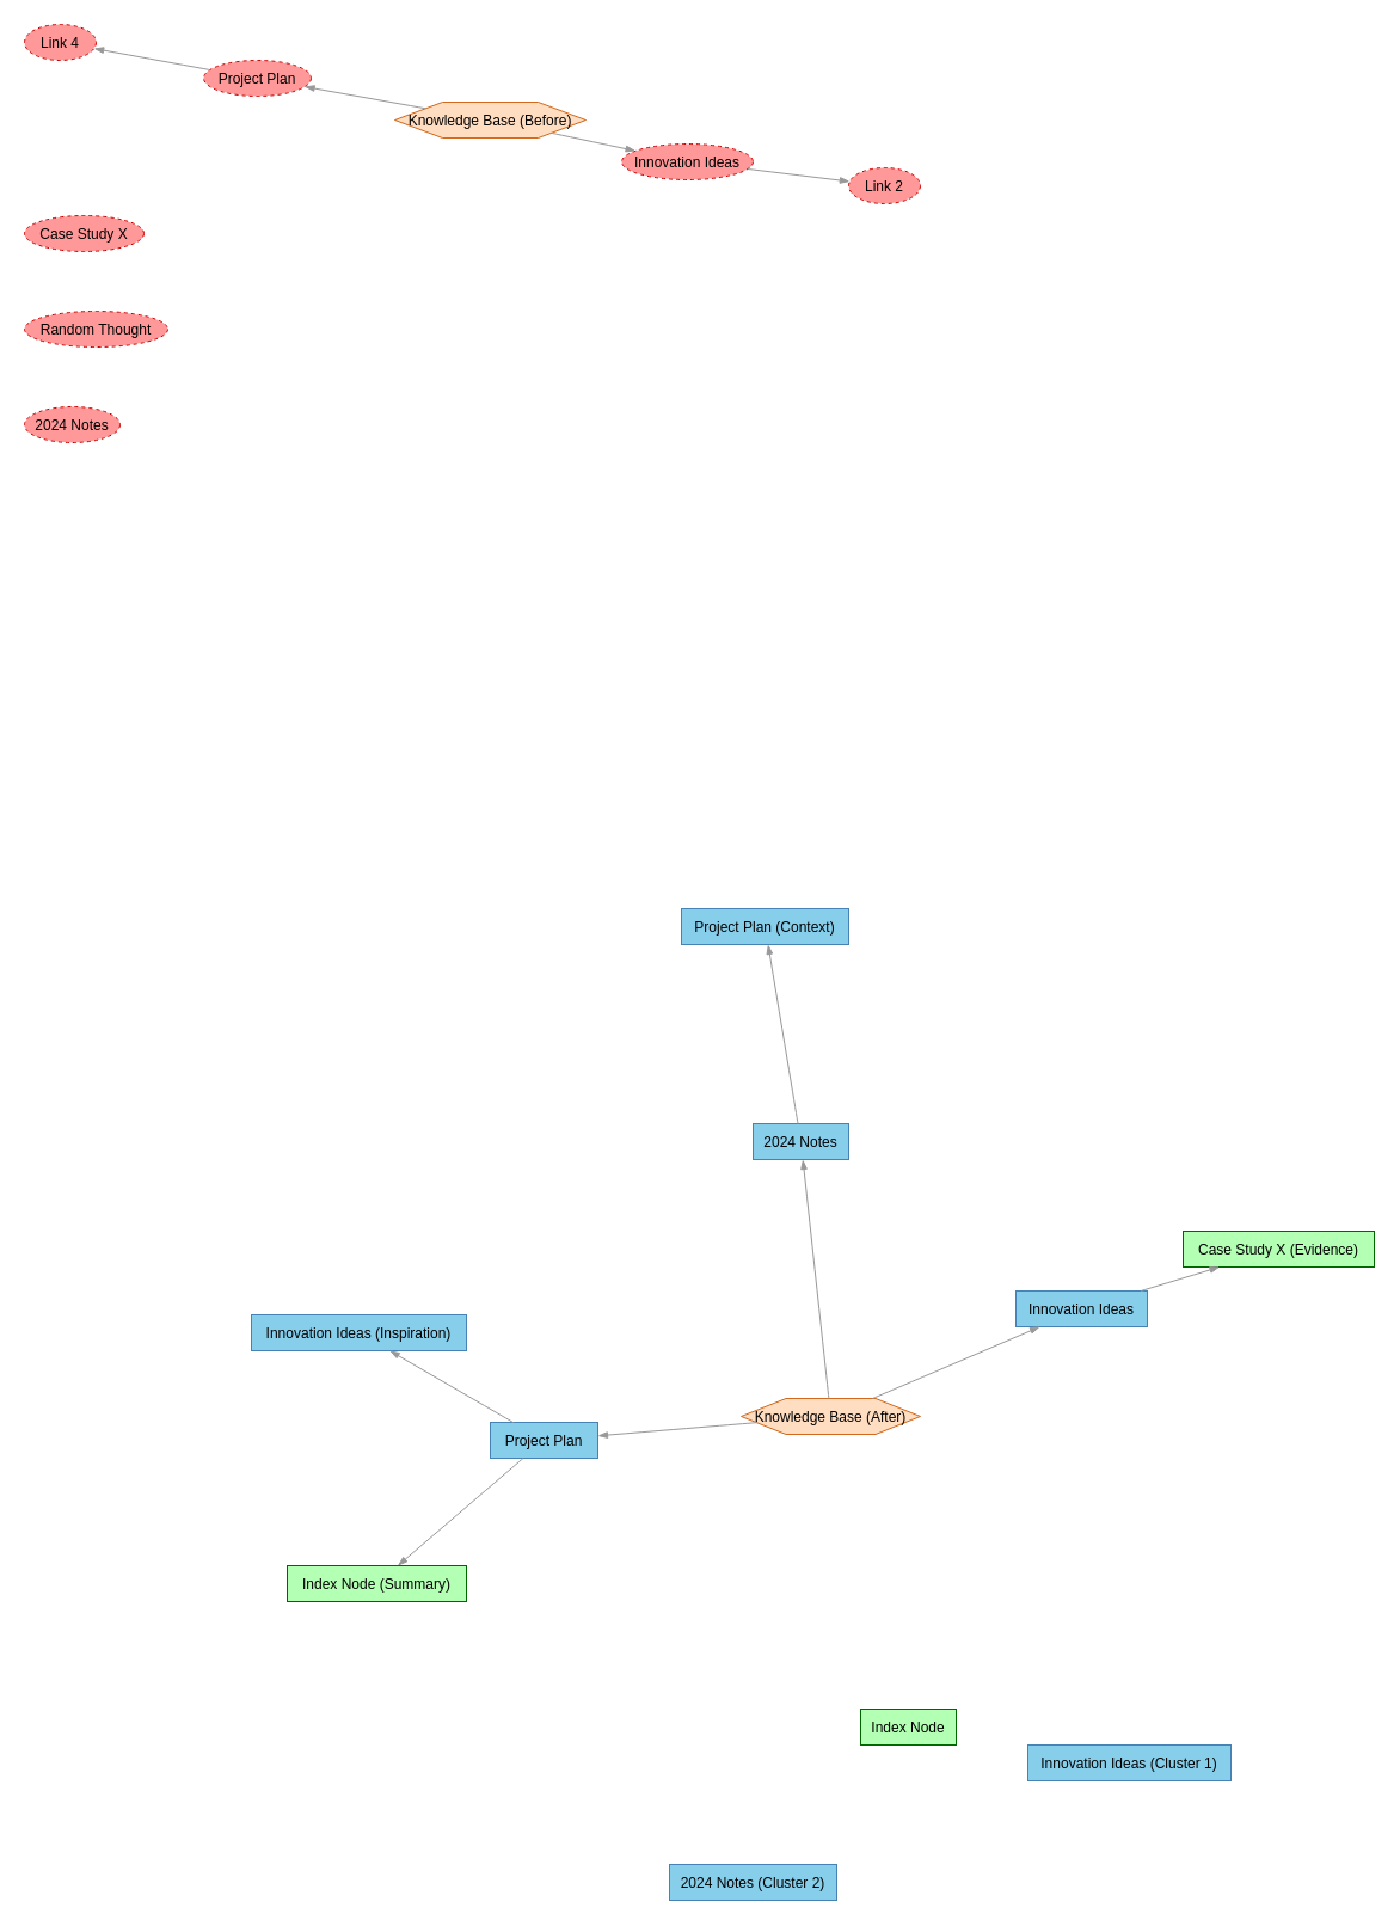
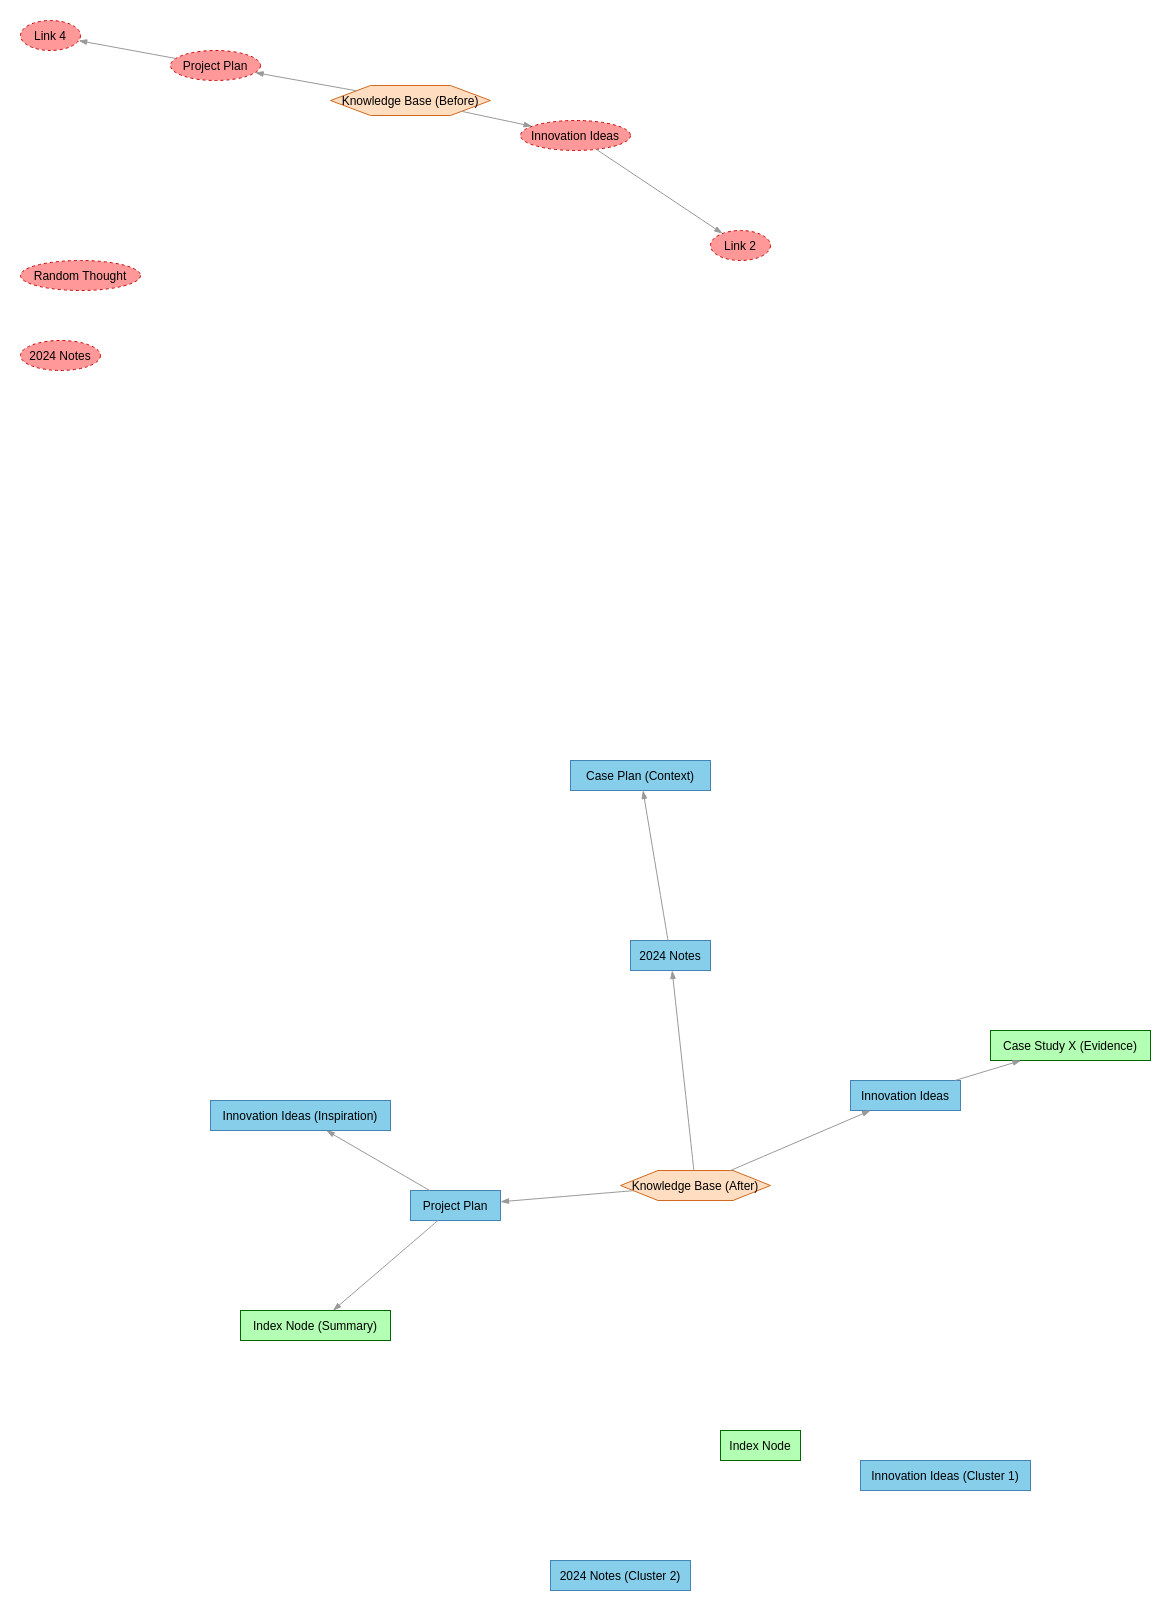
  <mxCell id="0" />
  <mxCell id="1" parent="0" />
  <mxCell id="2" value="Knowledge Base (Before)" style="shape=hexagon;fillColor=#ffddc1;strokeColor=#d2691e;perimeter=hexagonPerimeter;" vertex="1" parent="1"><mxGeometry x="330" y="85" width="160" height="30" as="geometry" /></mxCell>
  <mxCell id="3" value="Innovation Ideas" style="shape=ellipse;fillColor=#ff9999;strokeColor=#cc0000;perimeter=ellipsePerimeter;dashed=1;" vertex="1" parent="1"><mxGeometry x="520" y="120" width="110" height="30" as="geometry" /></mxCell>
- <mxCell id="4" value="Case Study X" style="shape=ellipse;fillColor=#ff9999;strokeColor=#cc0000;perimeter=ellipsePerimeter;dashed=1;" vertex="1" parent="1"><mxGeometry x="20" y="180" width="100" height="30" as="geometry" /></mxCell>
  <mxCell id="5" value="Random Thought" style="shape=ellipse;fillColor=#ff9999;strokeColor=#cc0000;perimeter=ellipsePerimeter;dashed=1;" vertex="1" parent="1"><mxGeometry x="20" y="260" width="120" height="30" as="geometry" /></mxCell>
  <mxCell id="6" value="2024 Notes" style="shape=ellipse;fillColor=#ff9999;strokeColor=#cc0000;perimeter=ellipsePerimeter;dashed=1;" vertex="1" parent="1"><mxGeometry x="20" y="340" width="80" height="30" as="geometry" /></mxCell>
  <mxCell id="7" value="Project Plan" style="shape=ellipse;fillColor=#ff9999;strokeColor=#cc0000;perimeter=ellipsePerimeter;dashed=1;" vertex="1" parent="1"><mxGeometry x="170" y="50" width="90" height="30" as="geometry" /></mxCell>
- <mxCell id="8" value="Link 2" style="shape=ellipse;fillColor=#ff9999;strokeColor=#cc0000;perimeter=ellipsePerimeter;dashed=1;" vertex="1" parent="1"><mxGeometry x="710" y="140" width="60" height="30" as="geometry" /></mxCell>
+ <mxCell id="8" value="Link 2" style="shape=ellipse;fillColor=#ff9999;strokeColor=#cc0000;perimeter=ellipsePerimeter;dashed=1;" vertex="1" parent="1"><mxGeometry x="710" y="230" width="60" height="30" as="geometry" /></mxCell>
  <mxCell id="9" value="Link 4" style="shape=ellipse;fillColor=#ff9999;strokeColor=#cc0000;perimeter=ellipsePerimeter;dashed=1;" vertex="1" parent="1"><mxGeometry x="20" y="20" width="60" height="30" as="geometry" /></mxCell>
  <mxCell id="10" value="Knowledge Base (After)" style="shape=hexagon;fillColor=#ffddc1;strokeColor=#d2691e;perimeter=hexagonPerimeter;" vertex="1" parent="1"><mxGeometry x="620" y="1170" width="150" height="30" as="geometry" /></mxCell>
  <mxCell id="11" value="Innovation Ideas" style="shape=rectangle;fillColor=#87ceeb;strokeColor=#4682b4;perimeter=rectanglePerimeter;" vertex="1" parent="1"><mxGeometry x="850" y="1080" width="110" height="30" as="geometry" /></mxCell>
  <mxCell id="12" value="Case Study X (Evidence)" style="shape=rectangle;fillColor=#b3ffb3;strokeColor=#006600;perimeter=rectanglePerimeter;" vertex="1" parent="1"><mxGeometry x="990" y="1030" width="160" height="30" as="geometry" /></mxCell>
  <mxCell id="13" value="2024 Notes" style="shape=rectangle;fillColor=#87ceeb;strokeColor=#4682b4;perimeter=rectanglePerimeter;" vertex="1" parent="1"><mxGeometry x="630" y="940" width="80" height="30" as="geometry" /></mxCell>
  <mxCell id="14" value="Project Plan" style="shape=rectangle;fillColor=#87ceeb;strokeColor=#4682b4;perimeter=rectanglePerimeter;" vertex="1" parent="1"><mxGeometry x="410" y="1190" width="90" height="30" as="geometry" /></mxCell>
  <mxCell id="15" value="Index Node" style="shape=rectangle;fillColor=#b3ffb3;strokeColor=#006600;perimeter=rectanglePerimeter;" vertex="1" parent="1"><mxGeometry x="720" y="1430" width="80" height="30" as="geometry" /></mxCell>
- <mxCell id="16" value="Project Plan (Context)" style="shape=rectangle;fillColor=#87ceeb;strokeColor=#4682b4;perimeter=rectanglePerimeter;" vertex="1" parent="1"><mxGeometry x="570" y="760" width="140" height="30" as="geometry" /></mxCell>
+ <mxCell id="16" value="Case Plan (Context)" style="shape=rectangle;fillColor=#87ceeb;strokeColor=#4682b4;perimeter=rectanglePerimeter;" vertex="1" parent="1"><mxGeometry x="570" y="760" width="140" height="30" as="geometry" /></mxCell>
  <mxCell id="17" value="Innovation Ideas (Inspiration)" style="shape=rectangle;fillColor=#87ceeb;strokeColor=#4682b4;perimeter=rectanglePerimeter;" vertex="1" parent="1"><mxGeometry x="210" y="1100" width="180" height="30" as="geometry" /></mxCell>
  <mxCell id="18" value="Index Node (Summary)" style="shape=rectangle;fillColor=#b3ffb3;strokeColor=#006600;perimeter=rectanglePerimeter;" vertex="1" parent="1"><mxGeometry x="240" y="1310" width="150" height="30" as="geometry" /></mxCell>
  <mxCell id="19" value="Innovation Ideas (Cluster 1)" style="shape=rectangle;fillColor=#87ceeb;strokeColor=#4682b4;perimeter=rectanglePerimeter;" vertex="1" parent="1"><mxGeometry x="860" y="1460" width="170" height="30" as="geometry" /></mxCell>
- <mxCell id="20" value="2024 Notes (Cluster 2)" style="shape=rectangle;fillColor=#87ceeb;strokeColor=#4682b4;perimeter=rectanglePerimeter;" vertex="1" parent="1"><mxGeometry x="560" y="1560" width="140" height="30" as="geometry" /></mxCell>
+ <mxCell id="20" value="2024 Notes (Cluster 2)" style="shape=rectangle;fillColor=#87ceeb;strokeColor=#4682b4;perimeter=rectanglePerimeter;" vertex="1" parent="1"><mxGeometry x="550" y="1560" width="140" height="30" as="geometry" /></mxCell>
  <mxCell id="21" value="" style="curved=1;endArrow=blockThin;startArrow=none;strokeColor=#999999;endFill=1;" edge="1" parent="1" source="2" target="3"><mxGeometry relative="1" as="geometry" /></mxCell>
  <mxCell id="22" value="" style="curved=1;endArrow=blockThin;startArrow=none;strokeColor=#999999;endFill=1;" edge="1" parent="1" source="2" target="7"><mxGeometry relative="1" as="geometry" /></mxCell>
  <mxCell id="23" value="" style="curved=1;endArrow=blockThin;startArrow=none;strokeColor=#999999;endFill=1;" edge="1" parent="1" source="3" target="8"><mxGeometry relative="1" as="geometry" /></mxCell>
  <mxCell id="24" value="" style="curved=1;endArrow=blockThin;startArrow=none;strokeColor=#999999;endFill=1;" edge="1" parent="1" source="7" target="9"><mxGeometry relative="1" as="geometry" /></mxCell>
  <mxCell id="25" value="" style="curved=1;endArrow=blockThin;startArrow=none;strokeColor=#999999;endFill=1;" edge="1" parent="1" source="10" target="11"><mxGeometry relative="1" as="geometry" /></mxCell>
  <mxCell id="26" value="" style="curved=1;endArrow=blockThin;startArrow=none;strokeColor=#999999;endFill=1;" edge="1" parent="1" source="11" target="12"><mxGeometry relative="1" as="geometry" /></mxCell>
  <mxCell id="27" value="" style="curved=1;endArrow=blockThin;startArrow=none;strokeColor=#999999;endFill=1;" edge="1" parent="1" source="10" target="13"><mxGeometry relative="1" as="geometry" /></mxCell>
  <mxCell id="28" value="" style="curved=1;endArrow=blockThin;startArrow=none;strokeColor=#999999;endFill=1;" edge="1" parent="1" source="10" target="14"><mxGeometry relative="1" as="geometry" /></mxCell>
  <mxCell id="29" value="" style="curved=1;endArrow=blockThin;startArrow=none;strokeColor=#999999;endFill=1;" edge="1" parent="1" source="13" target="16"><mxGeometry relative="1" as="geometry" /></mxCell>
  <mxCell id="30" value="" style="curved=1;endArrow=blockThin;startArrow=none;strokeColor=#999999;endFill=1;" edge="1" parent="1" source="14" target="17"><mxGeometry relative="1" as="geometry" /></mxCell>
  <mxCell id="31" value="" style="curved=1;endArrow=blockThin;startArrow=none;strokeColor=#999999;endFill=1;" edge="1" parent="1" source="14" target="18"><mxGeometry relative="1" as="geometry" /></mxCell>
